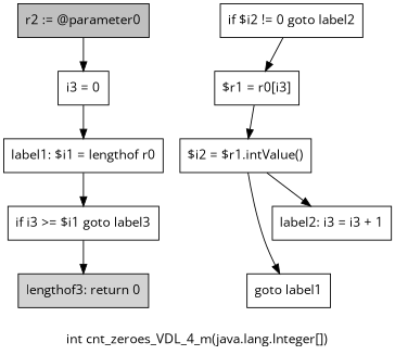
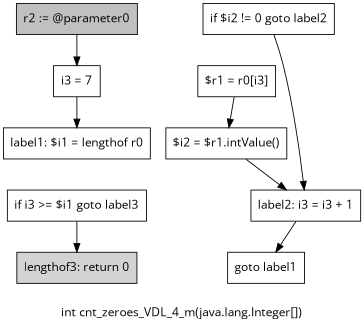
  digraph {
    fontname="Open Sans"
    label="int cnt_zeroes_VDL_4_m(java.lang.Integer[])"
    node [fontname="Open Sans" shape=box]
    edge [fontname="Open Sans"]
    n1 [fillcolor=gray label="r2 := @parameter0" style=filled]
-   n2 [label="i3 = 0"]
+   n2 [label="i3 = 7"]
    n3 [label="label1: $i1 = lengthof r0"]
    n4 [label="if i3 >= $i1 goto label3"]
    n5 [fillcolor=lightgray label="lengthof3: return 0" style=filled]
    n6 [label="$r1 = r0[i3]"]
    n7 [label="$i2 = $r1.intValue()"]
    n8 [label="label2: i3 = i3 + 1"]
    n9 [label="if $i2 != 0 goto label2"]
    n10 [label="goto label1"]
    n1 -> n2
    n2 -> n3
-   n3 -> n4
    n4 -> n5
    n6 -> n7
    n7 -> n8
-   n7 -> n10
-   n9 -> n6
+   n8 -> n10
+   n9 -> n8
  }
